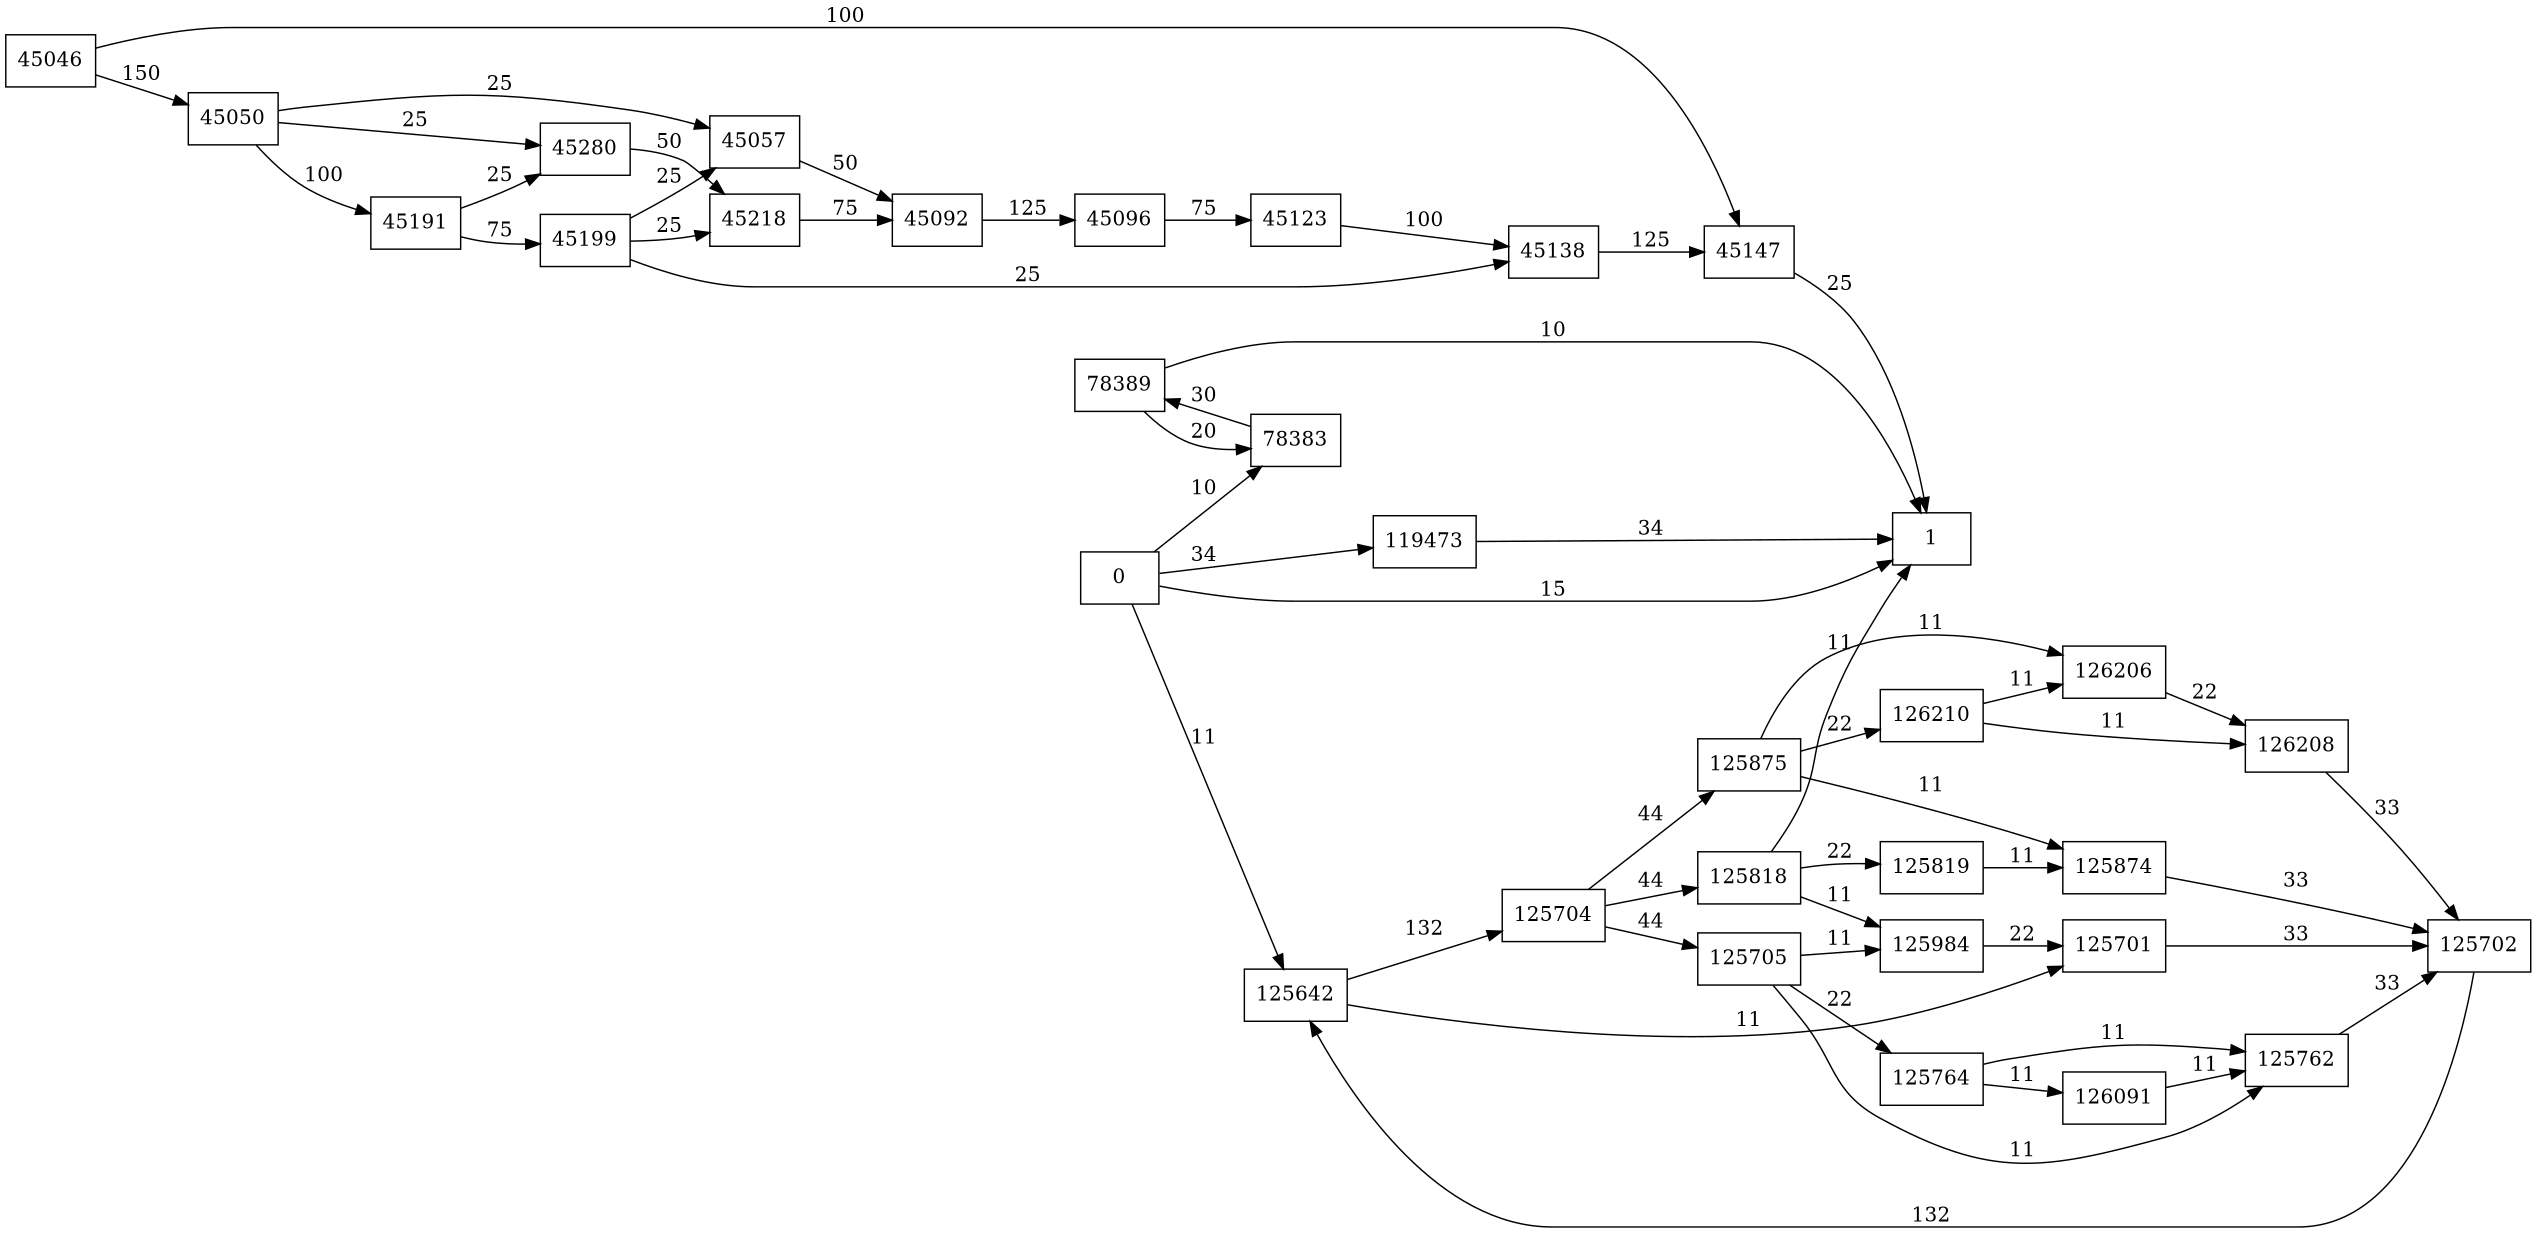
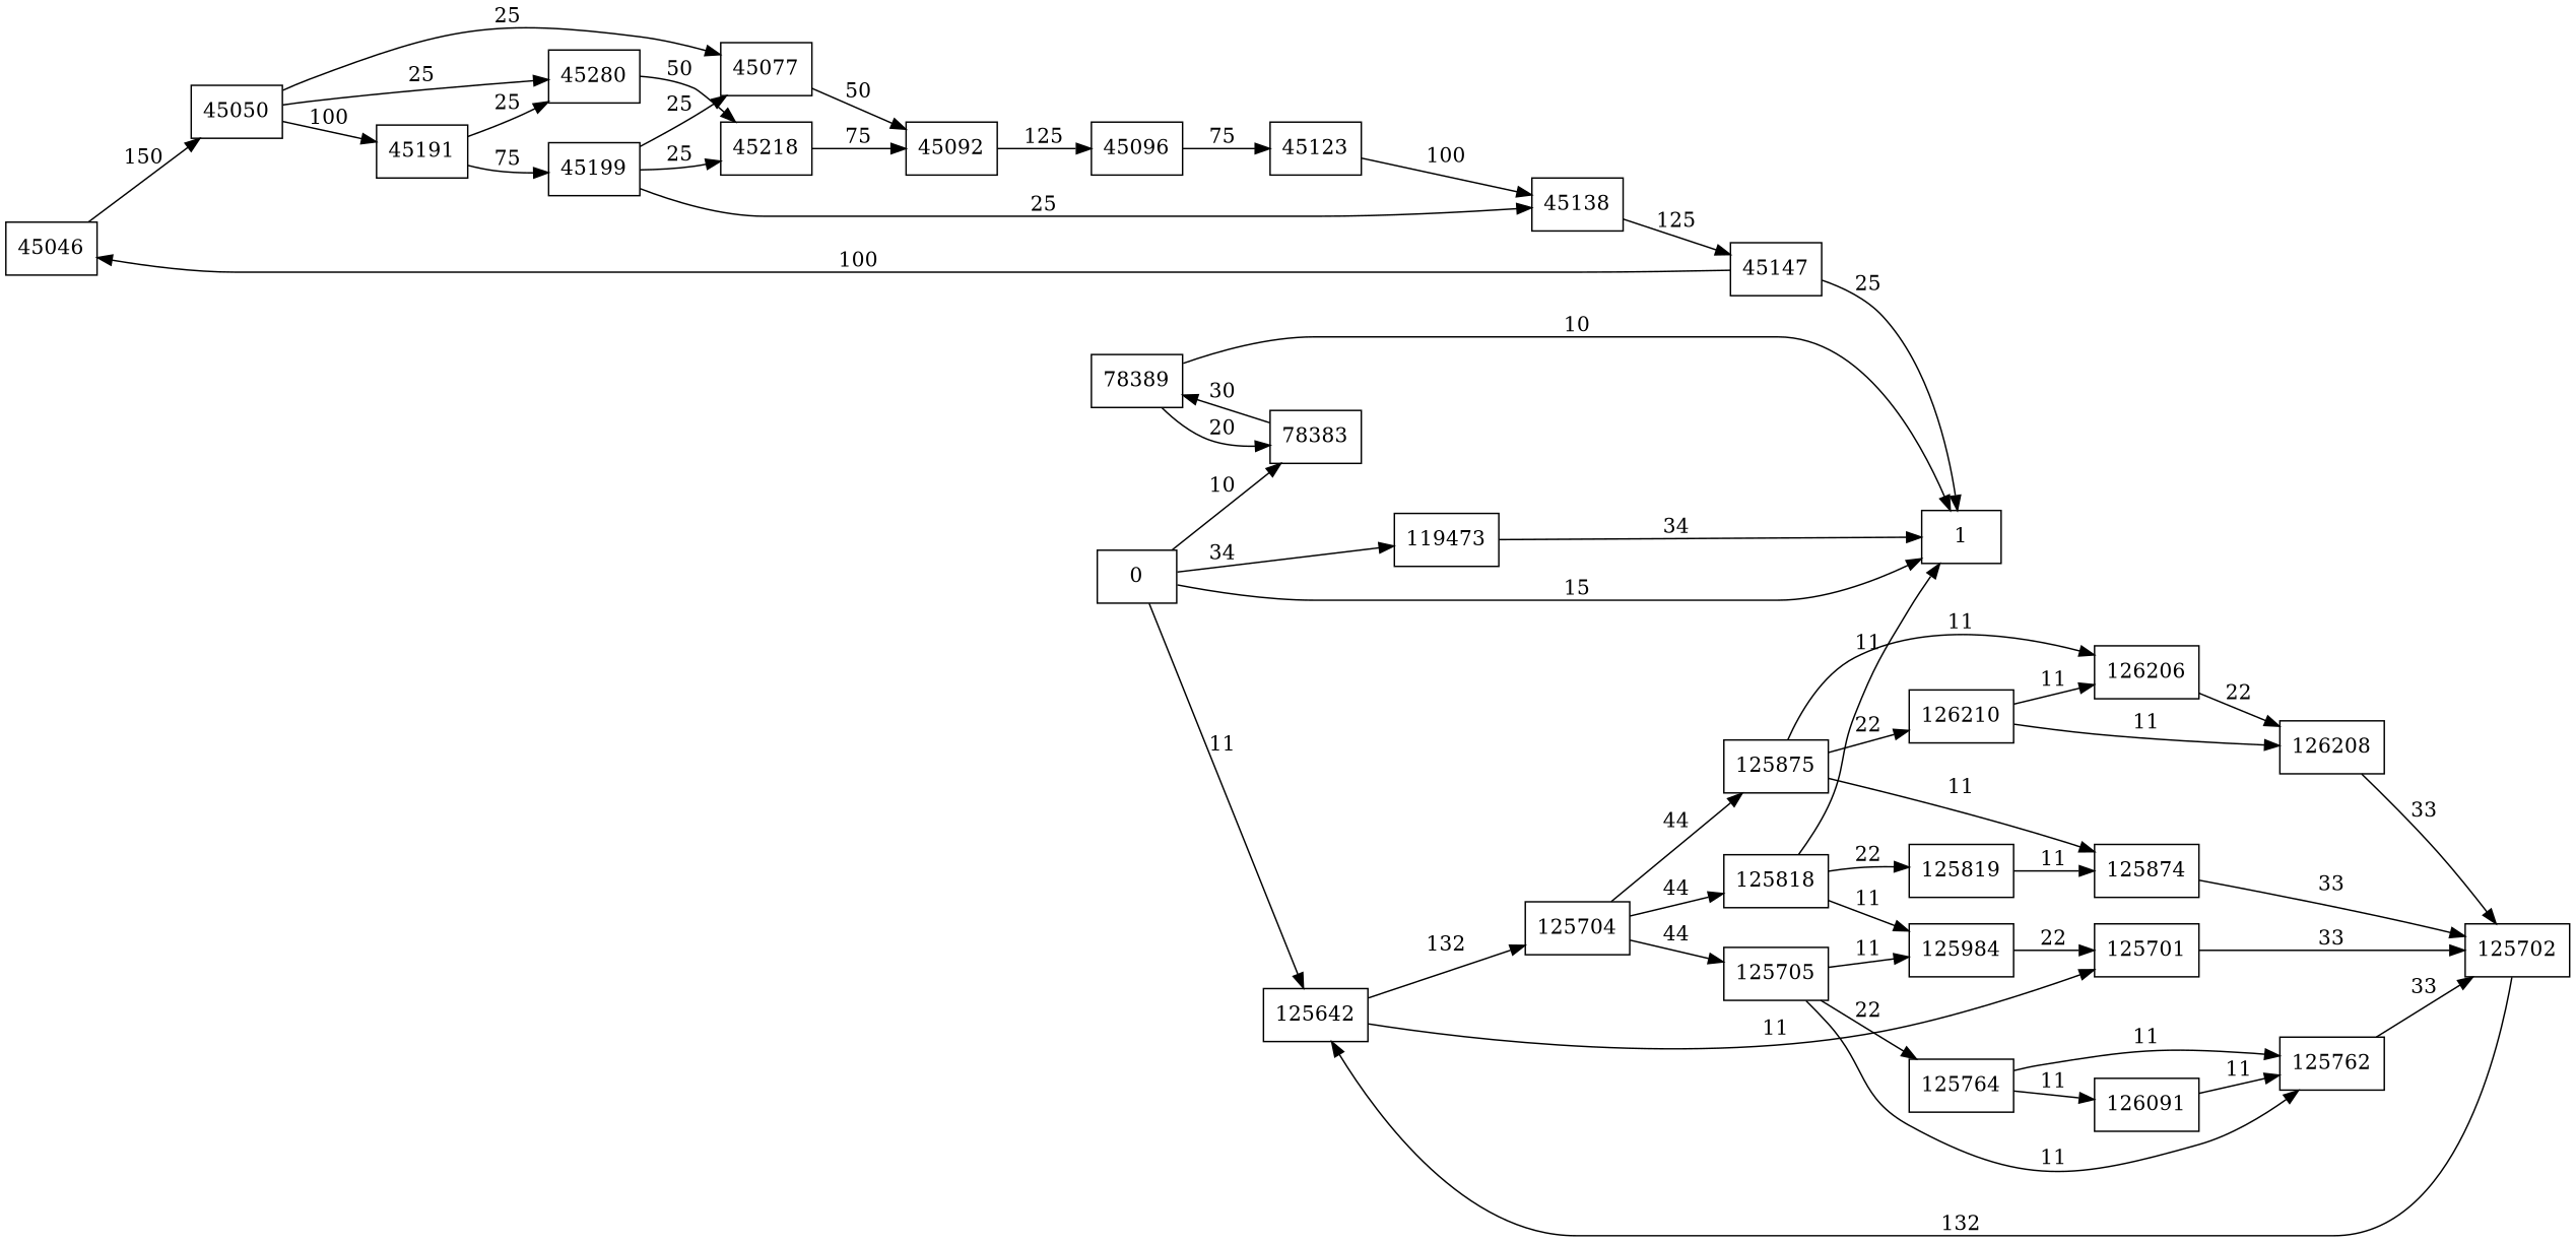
  digraph {
    rankdir=LR
    node [shape=rectangle]
    45046
    45050
-   45077 [label=45057]
+   45077
    45191
    45280
    45092
    45199
    45218
    45096
    45138
    45123
    45147
    1
    78383
    78389
    119473
    125642
    125701
    125704
    125702
    125705
    125818
    125875
    125762
    125764
    125984
    125819
    125874
    126206
    126210
    126091
    126208
    0
    45046 -> 45050 [label=150]
    45050 -> 45077 [label=25]
    45050 -> 45191 [label=100]
    45050 -> 45280 [label=25]
    45077 -> 45092 [label=50]
    45191 -> 45280 [label=25]
    45191 -> 45199 [label=75]
    45280 -> 45218 [label=50]
    45092 -> 45096 [label=125]
    45199 -> 45077 [label=25]
    45199 -> 45218 [label=25]
    45199 -> 45138 [label=25]
    45218 -> 45092 [label=75]
    45096 -> 45123 [label=75]
    45138 -> 45147 [label=125]
    45123 -> 45138 [label=100]
-   45046 -> 45147 [label=100]
+   45147 -> 45046 [label=100]
    45147 -> 1 [label=25]
    78383 -> 78389 [label=30]
    78389 -> 1 [label=10]
    78389 -> 78383 [label=20]
    119473 -> 1 [label=34]
    125642 -> 125701 [label=11]
    125642 -> 125704 [label=132]
    125701 -> 125702 [label=33]
    125704 -> 125705 [label=44]
    125704 -> 125818 [label=44]
    125704 -> 125875 [label=44]
    125702 -> 125642 [label=132]
    125705 -> 125762 [label=11]
    125705 -> 125764 [label=22]
    125705 -> 125984 [label=11]
    125818 -> 1 [label=11]
    125818 -> 125984 [label=11]
    125818 -> 125819 [label=22]
    125875 -> 125874 [label=11]
    125875 -> 126206 [label=11]
    125875 -> 126210 [label=22]
    125762 -> 125702 [label=33]
    125764 -> 125762 [label=11]
    125764 -> 126091 [label=11]
    125984 -> 125701 [label=22]
    125819 -> 125874 [label=11]
    125874 -> 125702 [label=33]
    126206 -> 126208 [label=22]
    126210 -> 126206 [label=11]
    126210 -> 126208 [label=11]
    126091 -> 125762 [label=11]
    126208 -> 125702 [label=33]
    0 -> 1 [label=15]
    0 -> 78383 [label=10]
    0 -> 119473 [label=34]
    0 -> 125642 [label=11]
  }
